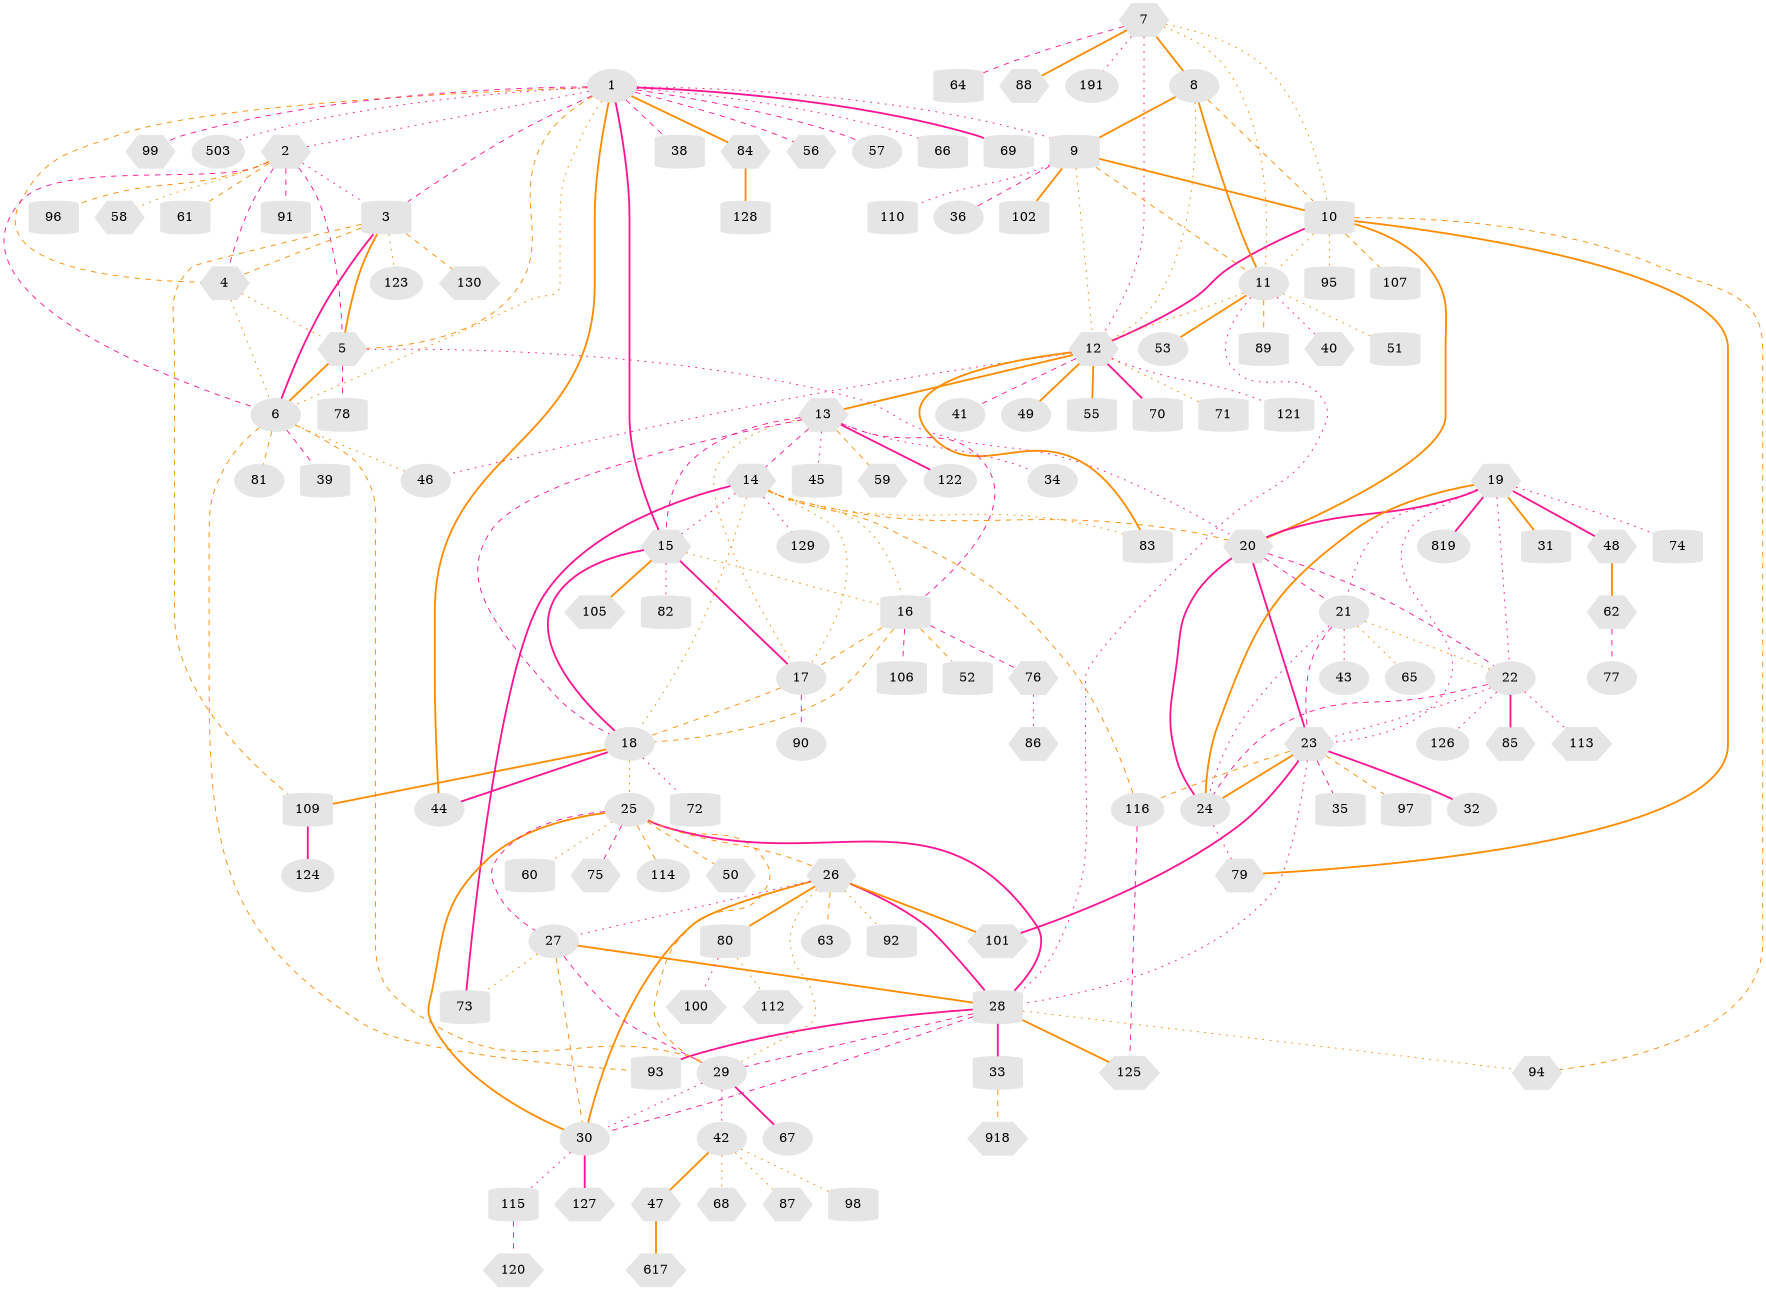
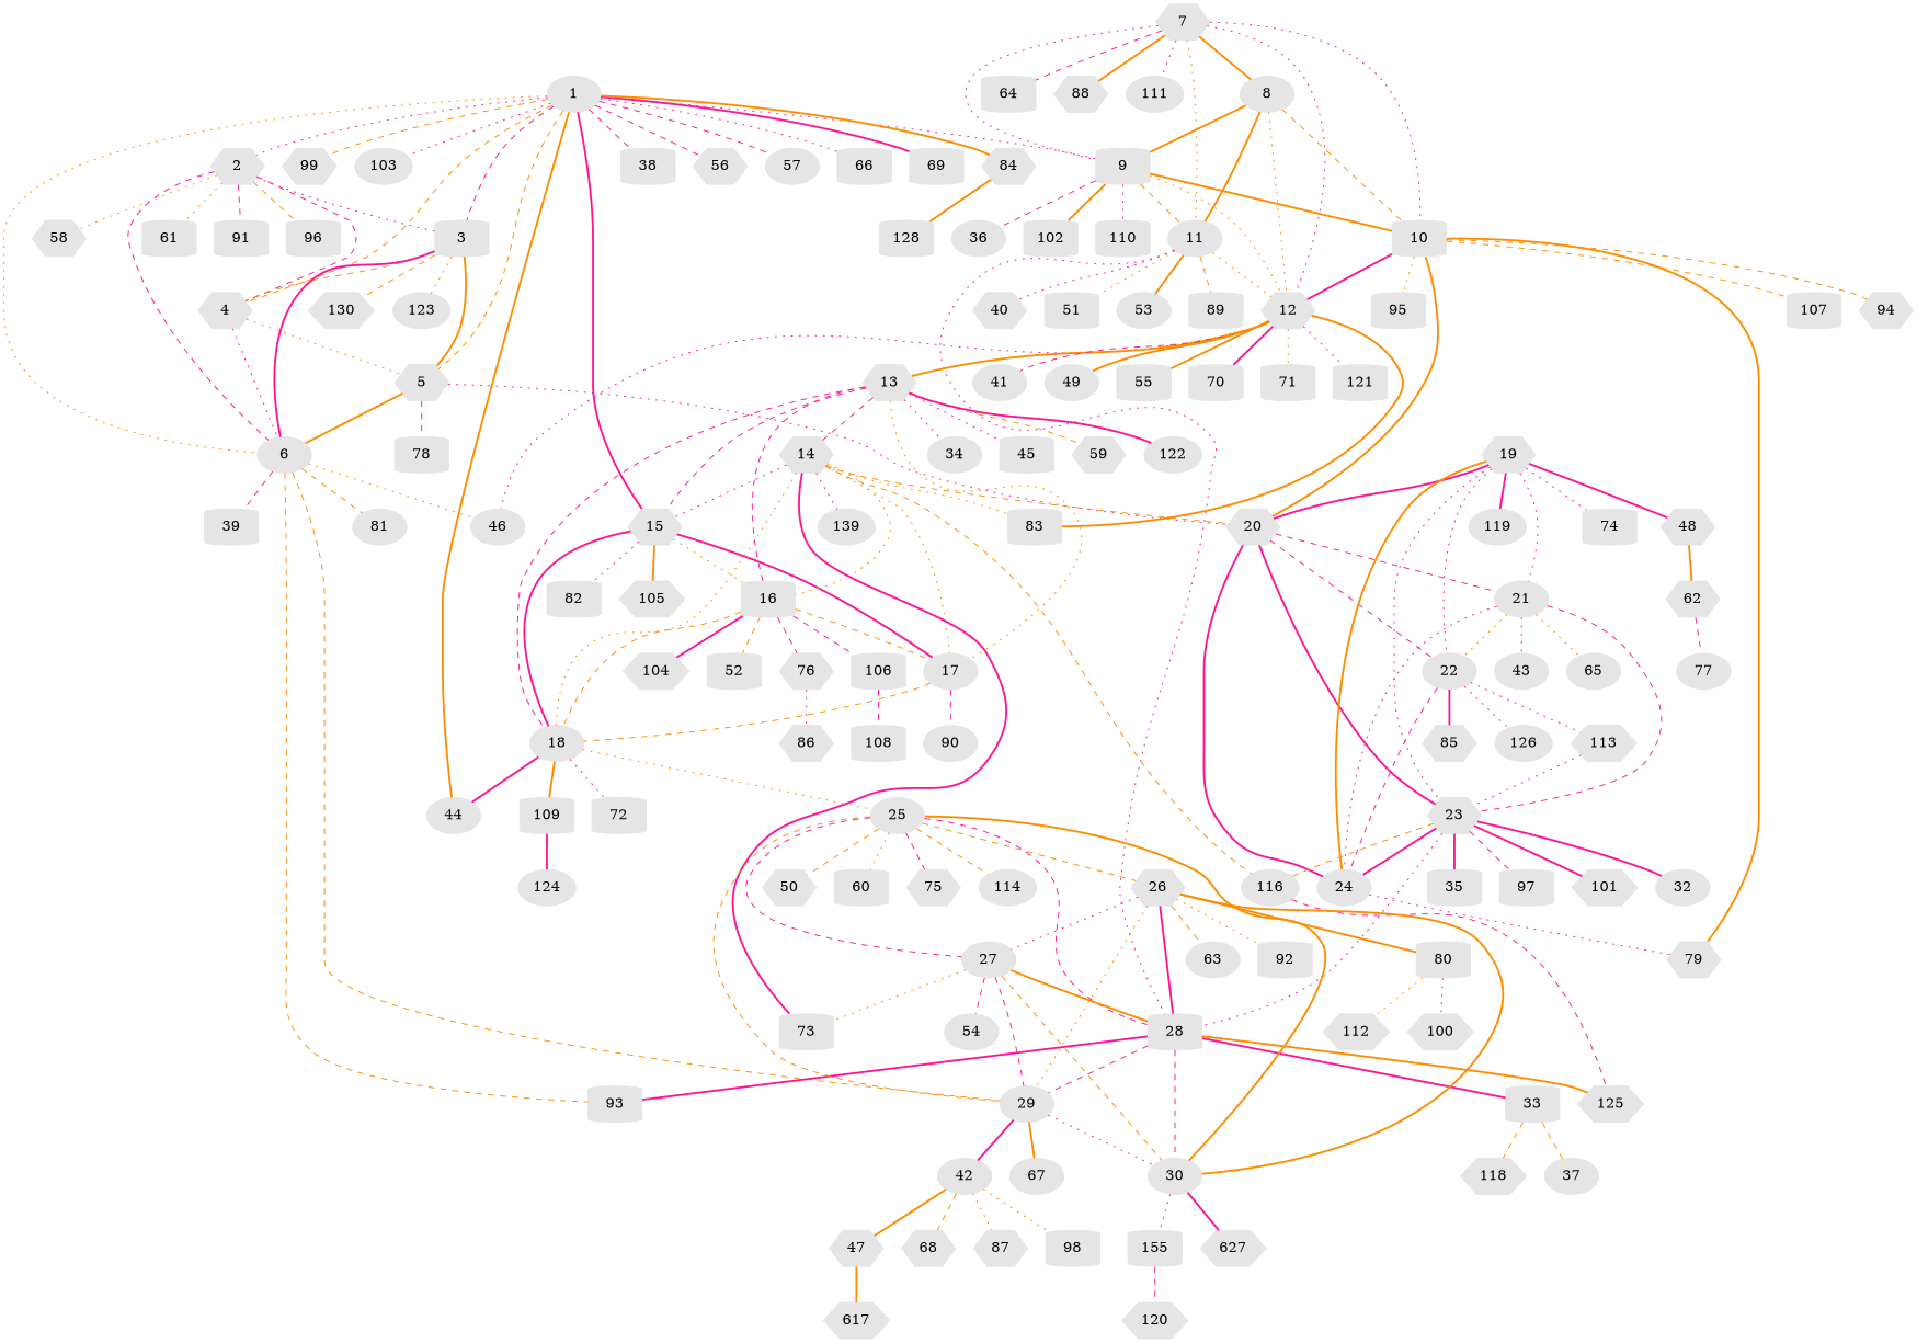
  graph {
    node [color=gray90 shape=cylinder style=filled]
    edge [color=deeppink style=dashed]
    1 [shape=ellipse]
    2 [shape=hexagon]
    3
    4 [shape=hexagon]
    5 [shape=hexagon]
    6 [shape=ellipse]
    9
    15 [shape=hexagon]
    38
    44 [shape=ellipse]
    56 [shape=hexagon]
    57 [shape=ellipse]
    66
    69
    84 [shape=hexagon]
    99 [shape=hexagon]
-   103 [shape=ellipse label=503]
+   103 [shape=ellipse]
    58 [shape=hexagon]
    61
    91
    96
    109
    123 [shape=ellipse]
    130 [shape=hexagon]
    20 [shape=hexagon]
    78
    29 [shape=ellipse]
    39
    46 [shape=ellipse]
    81 [shape=ellipse]
    93
    10
    11 [shape=ellipse]
    12 [shape=hexagon]
    36 [shape=ellipse]
    102
    110
    16
    17 [shape=ellipse]
    18 [shape=ellipse]
    82
    105 [shape=hexagon]
    128
    124 [shape=ellipse]
    21 [shape=ellipse]
    22 [shape=ellipse]
    23 [shape=hexagon]
    24 [shape=ellipse]
    30 [shape=ellipse]
    42 [shape=ellipse]
    67 [shape=ellipse]
    7 [shape=hexagon]
    8 [shape=ellipse]
    64
    88 [shape=hexagon]
-   111 [shape=ellipse label=191]
+   111 [shape=ellipse]
    79 [shape=hexagon]
    94 [shape=hexagon]
    95
    107
    28
    40 [shape=hexagon]
    51
    53 [shape=ellipse]
    89
    13 [shape=hexagon]
    41 [shape=ellipse]
    49 [shape=ellipse]
    55
    70
    71
    83
    121
    33
    125 [shape=hexagon]
    14 [shape=hexagon]
    34 [shape=ellipse]
    45
    59 [shape=hexagon]
    122 [shape=ellipse]
    73
    116 [shape=ellipse]
-   129 [shape=ellipse]
+   129 [shape=ellipse label=139]
    52
    76 [shape=hexagon]
+   104 [shape=hexagon]
    106
    90 [shape=ellipse]
    25 [shape=ellipse]
    72
    86 [shape=hexagon]
+   108
    26 [shape=hexagon]
    27 [shape=ellipse]
    50 [shape=hexagon]
    60
    75 [shape=hexagon]
    114 [shape=ellipse]
    19 [shape=hexagon]
-   31
    48 [shape=hexagon]
    74
-   119 [shape=ellipse label=819]
+   119 [shape=ellipse]
    43 [shape=ellipse]
    65 [shape=ellipse]
    85 [shape=hexagon]
    113 [shape=hexagon]
    126 [shape=ellipse]
    32 [shape=ellipse]
    35
    97
    101 [shape=hexagon]
    62 [shape=hexagon]
    63 [shape=ellipse]
    80
    92
-   115
-   127 [shape=hexagon]
+   54 [shape=ellipse]
+   115 [label=155]
+   127 [shape=hexagon label=627]
    100 [shape=hexagon]
    112 [shape=hexagon]
-   118 [shape=hexagon label=918]
+   37 [shape=ellipse]
+   118 [shape=hexagon]
    47 [shape=hexagon]
    68 [shape=hexagon]
    87 [shape=hexagon]
    98
    120 [shape=hexagon]
    n129 [label=617 shape=hexagon]
    77 [shape=ellipse]
    1 -- 2 [style=dotted]
    1 -- 3
    1 -- 4 [color=darkorange]
    1 -- 5 [color=darkorange]
    1 -- 6 [color=darkorange style=dotted]
    1 -- 9 [style=dotted]
    1 -- 15 [style=bold]
    1 -- 38
    1 -- 44 [color=darkorange style=bold]
    1 -- 56
    1 -- 57
    1 -- 66 [style=dotted]
    1 -- 69 [style=bold]
    1 -- 84 [color=darkorange style=bold]
-   1 -- 99
+   1 -- 99 [color=darkorange]
    1 -- 103 [style=dotted]
    2 -- 3 [style=dotted]
    2 -- 4
-   2 -- 5
    2 -- 6
    2 -- 58 [color=darkorange style=dotted]
-   2 -- 61 [color=darkorange]
+   2 -- 61 [color=darkorange style=dotted]
    2 -- 91
    2 -- 96 [color=darkorange]
    3 -- 4 [color=darkorange]
    3 -- 5 [color=darkorange style=bold]
    3 -- 6 [style=bold]
-   3 -- 109 [color=darkorange]
    3 -- 123 [color=darkorange style=dotted]
    3 -- 130 [color=darkorange]
    4 -- 5 [color=darkorange style=dotted]
-   4 -- 6 [color=darkorange style=dotted]
+   4 -- 6 [style=dotted]
    5 -- 6 [color=darkorange style=bold]
    5 -- 20 [style=dotted]
    5 -- 78
    6 -- 29 [color=darkorange]
    6 -- 39
    6 -- 46 [color=darkorange style=dotted]
    6 -- 81 [color=darkorange]
    6 -- 93 [color=darkorange]
    9 -- 10 [color=darkorange style=bold]
    9 -- 11 [color=darkorange]
    9 -- 12 [color=darkorange style=dotted]
    9 -- 36
    9 -- 102 [color=darkorange style=bold]
    9 -- 110 [style=dotted]
    15 -- 16 [color=darkorange style=dotted]
    15 -- 17 [style=bold]
    15 -- 18 [style=bold]
    15 -- 82 [style=dotted]
    15 -- 105 [color=darkorange style=bold]
    84 -- 128 [color=darkorange style=bold]
    109 -- 124 [style=bold]
    20 -- 21
    20 -- 22
    20 -- 23 [style=bold]
    20 -- 24 [style=bold]
    29 -- 30 [style=dotted]
-   29 -- 42 [style=dotted]
-   29 -- 67 [style=bold]
+   29 -- 42 [style=bold]
+   29 -- 67 [color=darkorange style=bold]
    10 -- 20 [color=darkorange style=bold]
-   10 -- 11 [color=darkorange style=dotted]
    10 -- 12 [style=bold]
    10 -- 79 [color=darkorange style=bold]
    10 -- 94 [color=darkorange]
    10 -- 95 [color=darkorange style=dotted]
    10 -- 107 [color=darkorange]
    11 -- 12 [color=darkorange style=dotted]
    11 -- 28 [style=dotted]
    11 -- 40 [style=dotted]
    11 -- 51 [color=darkorange style=dotted]
    11 -- 53 [color=darkorange style=bold]
    11 -- 89 [color=darkorange]
    12 -- 46 [style=dotted]
    12 -- 13 [color=darkorange style=bold]
    12 -- 41
    12 -- 49 [color=darkorange style=bold]
    12 -- 55 [color=darkorange style=bold]
    12 -- 70 [style=bold]
    12 -- 71 [color=darkorange style=dotted]
    12 -- 83 [color=darkorange style=bold]
    12 -- 121 [style=dotted]
    16 -- 17 [color=darkorange]
    16 -- 18 [color=darkorange]
    16 -- 52 [color=darkorange]
    16 -- 76
+   16 -- 104 [style=bold]
    16 -- 106
    17 -- 18 [color=darkorange]
    17 -- 90
    18 -- 44 [style=bold]
    18 -- 109 [color=darkorange style=bold]
    18 -- 25 [color=darkorange style=dotted]
    18 -- 72 [style=dotted]
    21 -- 22 [color=darkorange style=dotted]
    21 -- 23
    21 -- 24 [style=dotted]
    21 -- 43 [style=dotted]
    21 -- 65 [color=darkorange style=dotted]
-   22 -- 23 [style=dotted]
+   113 -- 23 [style=dotted]
    22 -- 24
    22 -- 85 [style=bold]
    22 -- 113 [style=dotted]
    22 -- 126 [style=dotted]
-   23 -- 24 [color=darkorange style=bold]
+   23 -- 24 [style=bold]
    23 -- 28 [style=dotted]
    23 -- 116 [color=darkorange]
    23 -- 32 [style=bold]
-   23 -- 35
-   23 -- 97 [color=darkorange]
+   23 -- 35 [style=bold]
+   23 -- 97
    23 -- 101 [style=bold]
    24 -- 79 [style=dotted]
    30 -- 115 [style=dotted]
    30 -- 127 [style=bold]
    42 -- 47 [color=darkorange style=bold]
-   42 -- 68 [color=darkorange style=dotted]
+   42 -- 68 [color=darkorange]
    42 -- 87 [color=darkorange style=dotted]
    42 -- 98 [color=darkorange style=dotted]
-   7 -- 10 [color=darkorange style=dotted]
+   7 -- 9 [style=dotted]
+   7 -- 10 [style=dotted]
    7 -- 11 [color=darkorange style=dotted]
    7 -- 12 [style=dotted]
    7 -- 8 [color=darkorange style=bold]
    7 -- 64
    7 -- 88 [color=darkorange style=bold]
    7 -- 111 [style=dotted]
    8 -- 9 [color=darkorange style=bold]
    8 -- 10 [color=darkorange]
    8 -- 11 [color=darkorange style=bold]
    8 -- 12 [color=darkorange style=dotted]
    28 -- 29
    28 -- 93 [style=bold]
    28 -- 30
-   28 -- 94 [color=darkorange style=dotted]
    28 -- 33 [style=bold]
    28 -- 125 [color=darkorange style=bold]
    13 -- 15
    13 -- 16
    13 -- 17 [color=darkorange style=dotted]
    13 -- 18
    13 -- 14
    13 -- 34 [style=dotted]
    13 -- 45 [style=dotted]
    13 -- 59 [color=darkorange]
    13 -- 122 [style=bold]
+   33 -- 37 [color=darkorange]
    33 -- 118 [color=darkorange]
    14 -- 15 [style=dotted]
    14 -- 20 [color=darkorange]
    14 -- 16 [color=darkorange style=dotted]
    14 -- 17 [color=darkorange style=dotted]
    14 -- 18 [color=darkorange style=dotted]
    14 -- 83 [color=darkorange style=dotted]
    14 -- 73 [style=bold]
    14 -- 116 [color=darkorange]
    14 -- 129 [style=dotted]
    116 -- 125
    76 -- 86 [style=dotted]
+   106 -- 108
    25 -- 29 [color=darkorange]
    25 -- 30 [color=darkorange style=bold]
-   25 -- 28 [style=bold]
+   25 -- 28
    25 -- 26 [color=darkorange]
    25 -- 27
    25 -- 50 [color=darkorange]
    25 -- 60 [color=darkorange style=dotted]
    25 -- 75
    25 -- 114 [color=darkorange]
    26 -- 29 [color=darkorange style=dotted]
    26 -- 30 [color=darkorange style=bold]
    26 -- 28 [style=bold]
    26 -- 27 [style=dotted]
-   26 -- 101 [color=darkorange style=bold]
    26 -- 63 [color=darkorange]
    26 -- 80 [color=darkorange style=bold]
    26 -- 92 [color=darkorange style=dotted]
    27 -- 29
    27 -- 30 [color=darkorange]
    27 -- 28 [color=darkorange style=bold]
    27 -- 73 [color=darkorange style=dotted]
+   27 -- 54
    19 -- 20 [style=bold]
    19 -- 21 [style=dotted]
    19 -- 22 [style=dotted]
    19 -- 23 [style=dotted]
    19 -- 24 [color=darkorange style=bold]
-   19 -- 31 [color=darkorange style=bold]
    19 -- 48 [style=bold]
    19 -- 74 [style=dotted]
    19 -- 119 [style=bold]
    48 -- 62 [color=darkorange style=bold]
    62 -- 77
    80 -- 100 [style=dotted]
    80 -- 112 [color=darkorange style=dotted]
    115 -- 120
    47 -- n129 [color=darkorange style=bold]
  }
